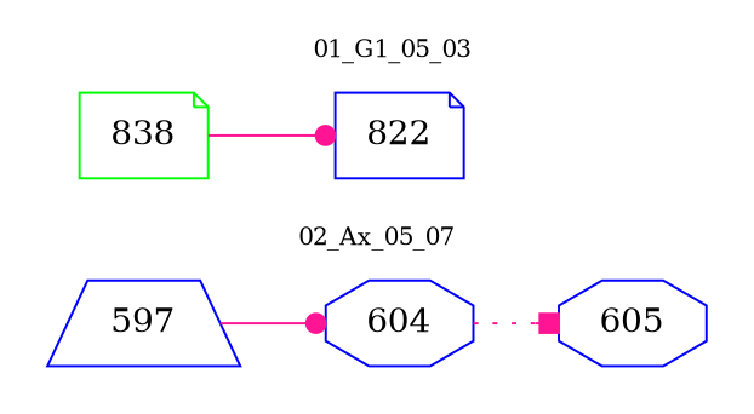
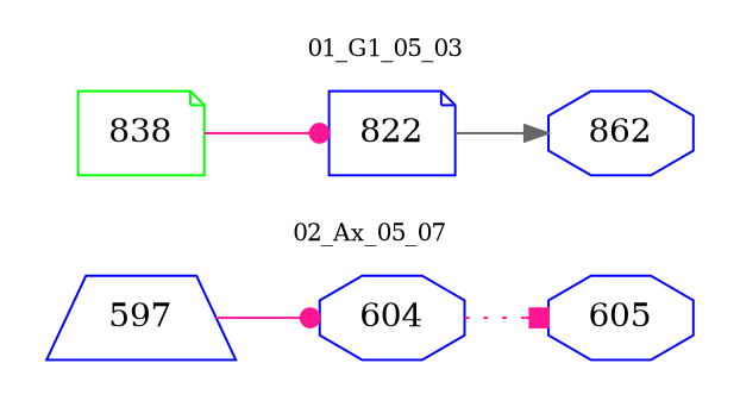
  digraph {
    rankdir=LR
    node [color=blue shape=octagon]
    edge [arrowhead=dot color=deeppink style=solid]
    n1 [label=597 shape=trapezium]
    n2 [label=604]
    n3 [label=605]
    n4 [color=green label=838 shape=note]
    n5 [label=822 shape=note]
+   n6 [label=862]
    subgraph cluster_1 {
      color=white
      fontsize=10
      label="02_Ax_05_07"
      n1
      n2
      n3
    }
    subgraph cluster_2 {
      color=white
      fontsize=10
      label="01_G1_05_03"
      n4
      n5
+     n6
    }
    n1 -> n2
    n2 -> n3 [arrowhead=box style=dotted]
    n4 -> n5
+   n5 -> n6 [arrowhead=normal color=gray40]
  }
